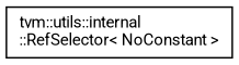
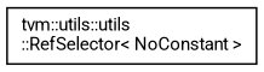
  digraph {
    rankdir=LR
    fontname=Roboto
-   n1 [color=black fillcolor=white fontname=Roboto fontsize=10 height=0.2 label="tvm::utils::internal\l::RefSelector\< NoConstant \>" shape=record style=filled width=0.4]
+   n1 [color=black fillcolor=white fontname=Roboto fontsize=10 height=0.2 label="tvm::utils::utils\l::RefSelector\< NoConstant \>" shape=record style=filled width=0.4]
  }
